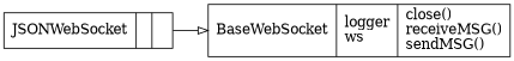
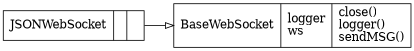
  digraph {
    rankdir=LR
    node [shape=record]
-   n1 [label="{BaseWebSocket|logger\lws\l|close()\lreceiveMSG()\lsendMSG()\l}"]
+   n1 [label="{BaseWebSocket|logger\lws\l|close()\llogger()\lsendMSG()\l}"]
    n2 [label="{JSONWebSocket|\l|}"]
    n2 -> n1 [arrowhead=empty arrowtail=none]
  }
